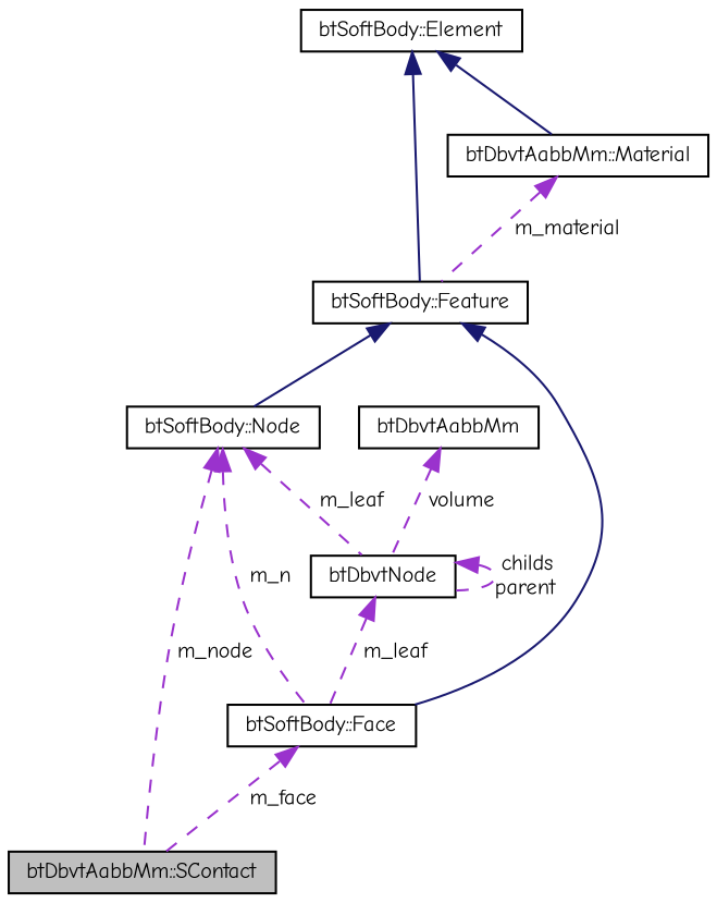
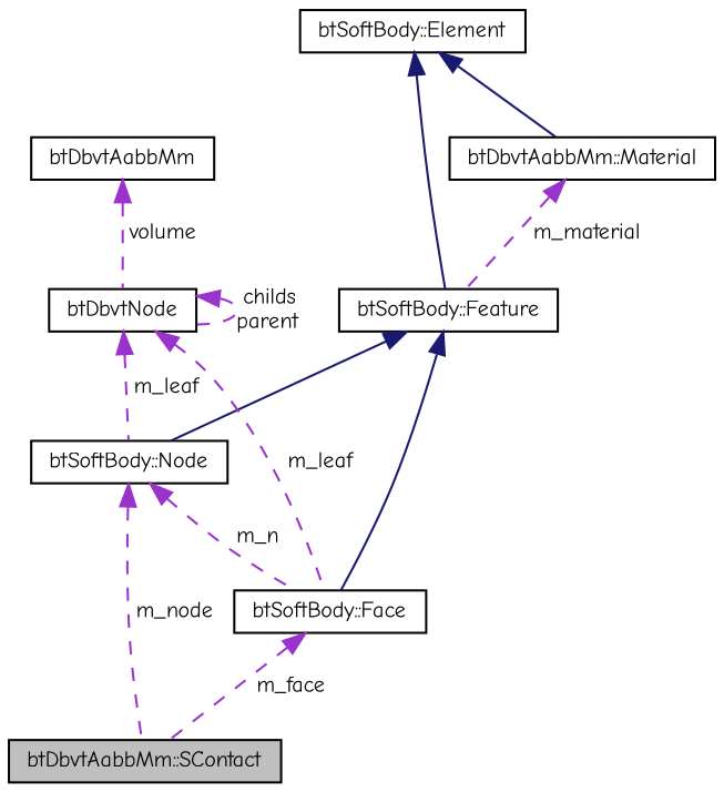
  digraph {
    fontname="Comic Neue"
    node [color=black fillcolor=white fontname="Comic Neue" fontsize=10 shape=record style=filled]
    edge [color=darkorchid3 dir=back fontname="Comic Neue" fontsize=10 labelfontname=Helvetica labelfontsize=10 style=dashed]
    n1 [fillcolor=grey75 fontcolor=black height=0.2 label="btDbvtAabbMm::SContact" width=0.4]
    n2 [height=0.2 label="btSoftBody::Face" width=0.4]
    n3 [height=0.2 label="btSoftBody::Feature" width=0.4]
    n4 [height=0.2 label="btSoftBody::Node" width=0.4]
    n5 [height=0.2 label="btSoftBody::Element" width=0.4]
    n6 [height=0.2 label="btDbvtAabbMm::Material" width=0.4]
    n7 [height=0.2 label=btDbvtNode width=0.4]
    n8 [height=0.2 label=btDbvtAabbMm width=0.4]
    n2 -> n1 [label=" m_face"]
    n3 -> n2 [color=midnightblue style=solid]
    n3 -> n4 [color=midnightblue style=solid]
    n4 -> n1 [label=" m_node"]
    n4 -> n2 [label=" m_n"]
    n5 -> n3 [color=midnightblue style=solid]
    n5 -> n6 [color=midnightblue style=solid]
    n6 -> n3 [label=" m_material"]
    n7 -> n2 [label=" m_leaf"]
-   n4 -> n7 [label=" m_leaf"]
+   n7 -> n4 [label=" m_leaf"]
    n7 -> n7 [label=" childs\nparent"]
    n8 -> n7 [label=" volume"]
  }
